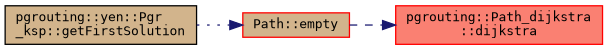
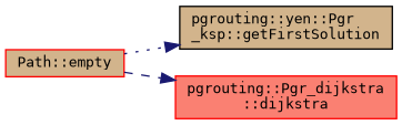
  digraph {
    fontname="DejaVu Sans Mono"
    rankdir=LR
    node [color=red fillcolor=tan fontname="DejaVu Sans Mono" fontsize=10 shape=record style=filled]
    edge [color=midnightblue fontname="DejaVu Sans Mono" fontsize=10 labelfontname=Helvetica labelfontsize=10]
    n1 [color=black fontcolor=black height=0.2 label="pgrouting::yen::Pgr\l_ksp::getFirstSolution" width=0.4]
    n2 [height=0.2 label="Path::empty" width=0.4]
-   n3 [fillcolor=salmon height=0.2 label="pgrouting::Path_dijkstra\l::dijkstra" width=0.4]
-   n1 -> n2 [style=dotted]
+   n3 [fillcolor=salmon height=0.2 label="pgrouting::Pgr_dijkstra\l::dijkstra" width=0.4]
+   n2 -> n1 [style=dotted]
    n2 -> n3 [style=dashed]
  }
